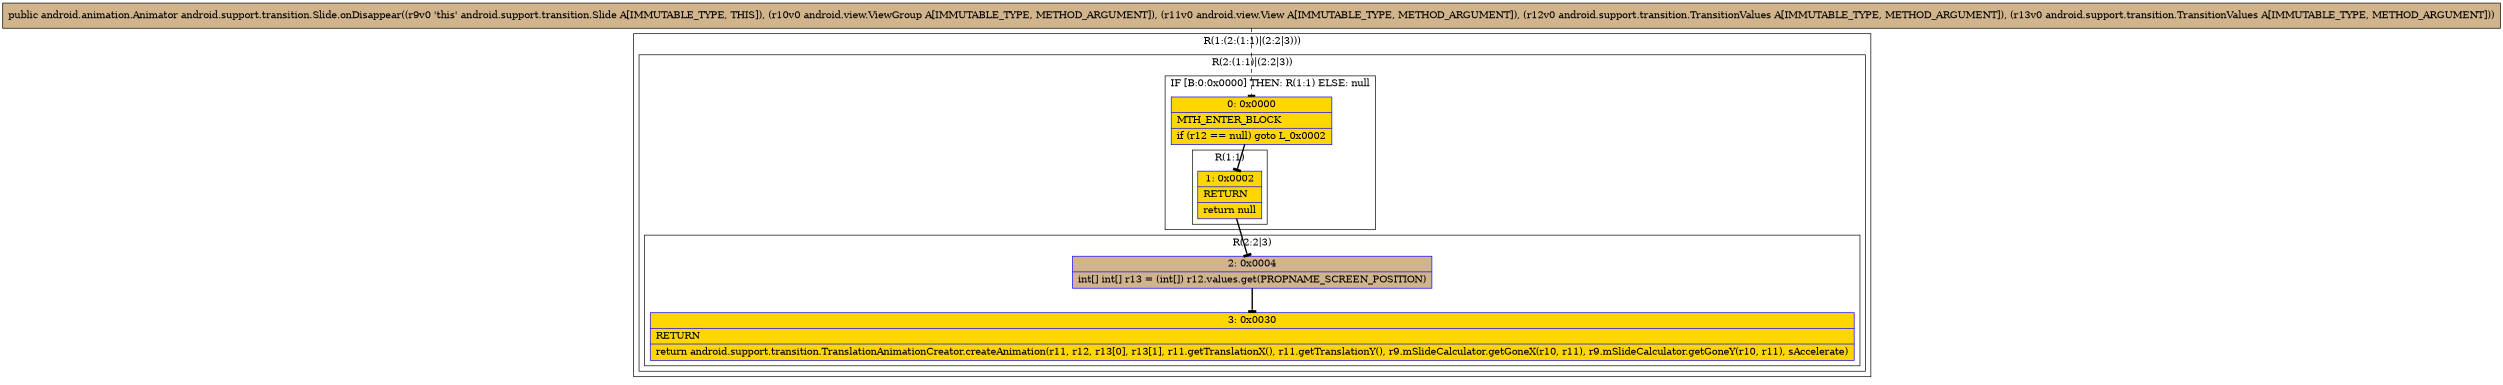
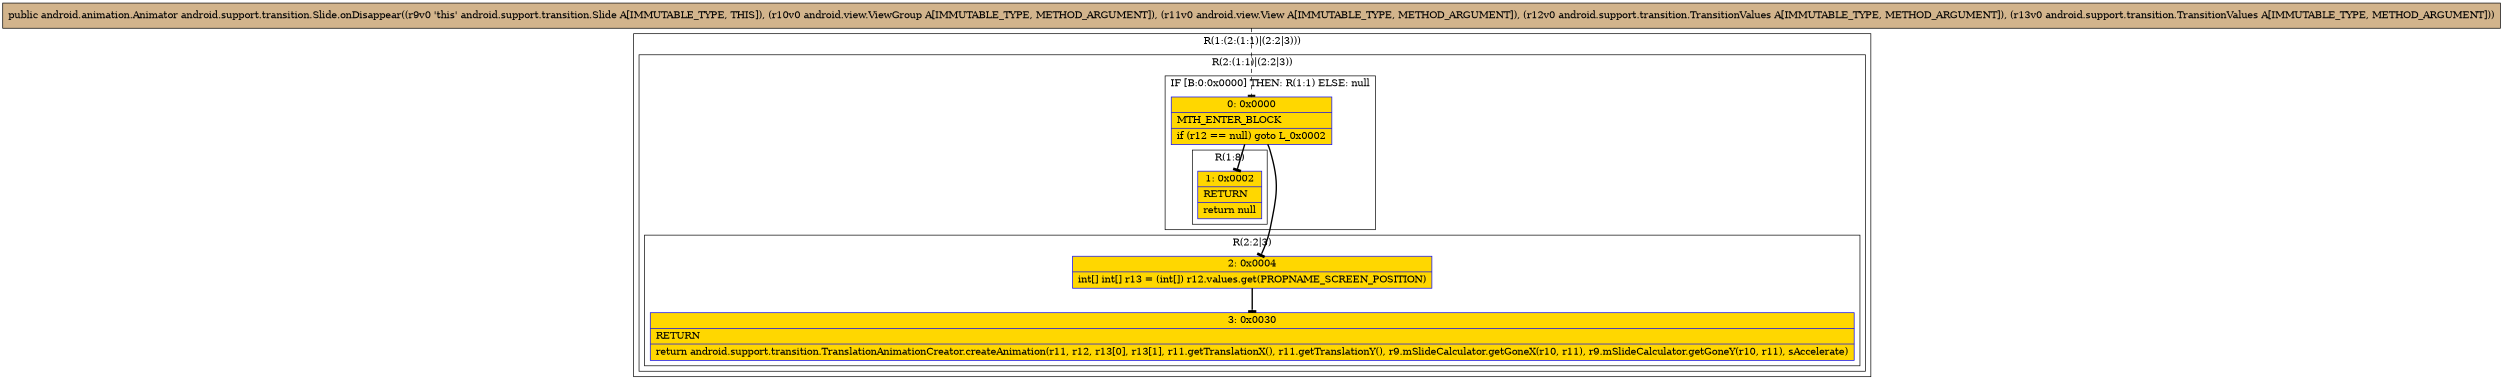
  digraph {
    node [color=blue fillcolor=gold shape=record style=filled]
    edge [arrowhead=tee style=bold]
    n1 [label="{1\:\ 0x0002|RETURN\l|return null\l}"]
    n2 [label="{0\:\ 0x0000|MTH_ENTER_BLOCK\l|if (r12 == null) goto L_0x0002\l}"]
-   n3 [fillcolor=tan label="{2\:\ 0x0004|int[] int[] r13 = (int[]) r12.values.get(PROPNAME_SCREEN_POSITION)\l}"]
+   n3 [label="{2\:\ 0x0004|int[] int[] r13 = (int[]) r12.values.get(PROPNAME_SCREEN_POSITION)\l}"]
    n4 [label="{3\:\ 0x0030|RETURN\l|return android.support.transition.TranslationAnimationCreator.createAnimation(r11, r12, r13[0], r13[1], r11.getTranslationX(), r11.getTranslationY(), r9.mSlideCalculator.getGoneX(r10, r11), r9.mSlideCalculator.getGoneY(r10, r11), sAccelerate)\l}"]
    n5 [fillcolor=tan label="{public android.animation.Animator android.support.transition.Slide.onDisappear((r9v0 'this' android.support.transition.Slide A[IMMUTABLE_TYPE, THIS]), (r10v0 android.view.ViewGroup A[IMMUTABLE_TYPE, METHOD_ARGUMENT]), (r11v0 android.view.View A[IMMUTABLE_TYPE, METHOD_ARGUMENT]), (r12v0 android.support.transition.TransitionValues A[IMMUTABLE_TYPE, METHOD_ARGUMENT]), (r13v0 android.support.transition.TransitionValues A[IMMUTABLE_TYPE, METHOD_ARGUMENT])) }" color=""]
    subgraph cluster_1 {
      label="R(1:(2:(1:1)|(2:2|3)))"
      subgraph cluster_2 {
        label="R(2:(1:1)|(2:2|3))"
        subgraph cluster_3 {
          label="IF [B:0:0x0000] THEN: R(1:1) ELSE: null"
          n2
          subgraph cluster_4 {
-           label="R(1:1)"
+           label="R(1:8)"
            n1
          }
        }
        subgraph cluster_5 {
          label="R(2:2|3)"
          n3
          n4
        }
      }
    }
    n2 -> n1
-   n1 -> n3
+   n2 -> n3
    n3 -> n4
    n5 -> n2 [style=dashed]
  }
